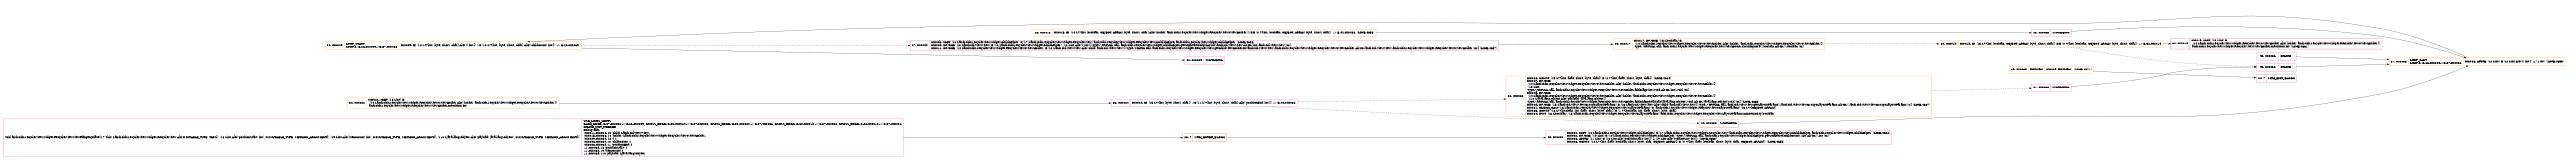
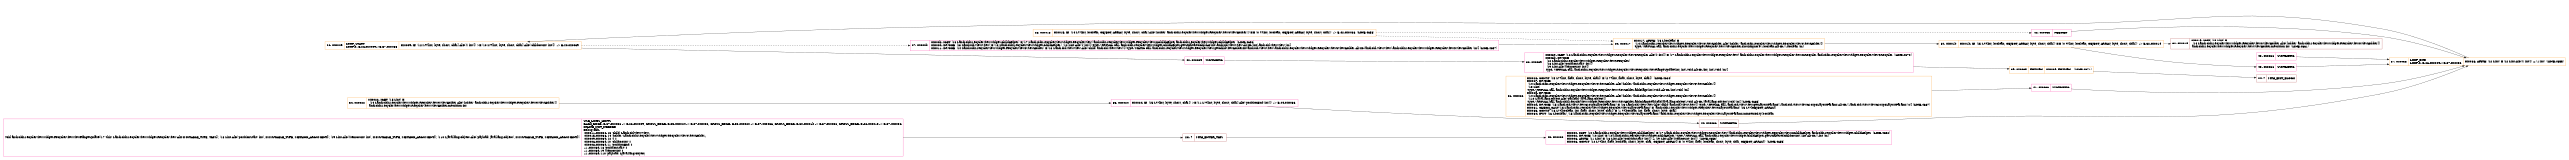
  digraph {
    rankdir=LR
    node [color=deeppink shape=record]
-   n1 [color=brown label="{23\:\ ?|MTH_ENTER_BLOCK\l}"]
+   n1 [color=brown label="{23\:\ ?|MTH_ENTER_THIS\l}"]
    n2 [label="{25\:\ 0x0000|0x0000: IGET  (r0 I:androidx.recyclerview.widget.ChildHelper) = (r7 I:androidx.recyclerview.widget.RecyclerView) androidx.recyclerview.widget.RecyclerView.mChildHelper androidx.recyclerview.widget.ChildHelper  (LINE:4652)\l0x0002: INVOKE  (r0 I:int) = (r0 I:androidx.recyclerview.widget.ChildHelper) type: VIRTUAL call: androidx.recyclerview.widget.ChildHelper.getUnfilteredChildCount():int A[MD:():int (m)]\l0x0006: ARITH  (r1 I:int) = (r8 I:int A[D('positionStart' int)]) + (r9 I:int A[D('itemCount' int)])  (LINE:4653)\l0x0008: CONST  (r2 I:??[int, float, boolean, short, byte, char, OBJECT, ARRAY]) = (0 ??[int, float, boolean, short, byte, char, OBJECT, ARRAY])  (LINE:4655)\l}"]
    n3 [color=darkorange label="{26\:\ 0x0009|LOOP_START\lLOOP:0: B:26:0x0009\-\>B:37:0x0036\l|0x0009: IF  (r2 I:??[int, byte, short, char] A[D('i' int)]) \>= (r0 I:??[int, byte, short, char] A[D('childCount' int)])  \-\> B:40:0x0039 \l}"]
    n4 [label="{27\:\ 0x000b|0x000b: IGET  (r3 I:androidx.recyclerview.widget.ChildHelper) = (r7 I:androidx.recyclerview.widget.RecyclerView) androidx.recyclerview.widget.RecyclerView.mChildHelper androidx.recyclerview.widget.ChildHelper  (LINE:4656)\l0x000d: INVOKE  (r3 I:android.view.View) = (r3 I:androidx.recyclerview.widget.ChildHelper), (r2 I:int A[D('i' int)]) type: VIRTUAL call: androidx.recyclerview.widget.ChildHelper.getUnfilteredChildAt(int):android.view.View A[MD:(int):android.view.View (m)]\l0x0011: INVOKE  (r4 I:androidx.recyclerview.widget.RecyclerView$ViewHolder) = (r3 I:android.view.View A[D('child' android.view.View)]) type: STATIC call: androidx.recyclerview.widget.RecyclerView.getChildViewHolderInt(android.view.View):androidx.recyclerview.widget.RecyclerView$ViewHolder A[MD:(android.view.View):androidx.recyclerview.widget.RecyclerView$ViewHolder (m)] (LINE:4657)\l}"]
    n5 [label="{40\:\ 0x0039|SYNTHETIC\l}"]
-   n6 [color=darkorange label="{29\:\ 0x0017|0x0017: INVOKE  (r5 I:boolean) = \l  (r4 I:androidx.recyclerview.widget.RecyclerView$ViewHolder A[D('holder' androidx.recyclerview.widget.RecyclerView$ViewHolder)])\l type: VIRTUAL call: androidx.recyclerview.widget.RecyclerView.ViewHolder.shouldIgnore():boolean A[MD:():boolean (m)]\l}"]
+   n6 [color=darkorange label="{29\:\ 0x0017|0x0017: ARITH  (r5 I:boolean) = \l  (r4 I:androidx.recyclerview.widget.RecyclerView$ViewHolder A[D('holder' androidx.recyclerview.widget.RecyclerView$ViewHolder)])\l type: VIRTUAL call: androidx.recyclerview.widget.RecyclerView.ViewHolder.shouldIgnore():boolean A[MD:():boolean (m)]\l}"]
+   n7 [label="{38\:\ 0x0039|0x0039: IGET  (r2 I:androidx.recyclerview.widget.RecyclerView$Recycler A[D('i' int)]) = (r7 I:androidx.recyclerview.widget.RecyclerView) androidx.recyclerview.widget.RecyclerView.mRecycler androidx.recyclerview.widget.RecyclerView$Recycler  (LINE:4670)\l0x003b: INVOKE  \l  (r2 I:androidx.recyclerview.widget.RecyclerView$Recycler)\l  (r8 I:int A[D('positionStart' int)])\l  (r9 I:int A[D('itemCount' int)])\l type: VIRTUAL call: androidx.recyclerview.widget.RecyclerView.Recycler.viewRangeUpdate(int, int):void A[MD:(int, int):void (m)]\l}"]
    n8 [color=darkorange label="{28\:\ 0x0015|0x0015: IF  (r4 I:??[int, boolean, OBJECT, ARRAY, byte, short, char] A[D('holder' androidx.recyclerview.widget.RecyclerView$ViewHolder)]) == (0 ??[int, boolean, OBJECT, ARRAY, byte, short, char])  \-\> B:42:0x0036  (LINE:4658)\l}"]
-   n9 [label="{42\:\ 0x0036|SYNTHETIC\l}"]
+   n9 [label="{42\:\ 0x0036|NEEDED\l}"]
    n10 [color=darkorange label="{30\:\ 0x001b|0x001b: IF  (r5 I:??[int, boolean, OBJECT, ARRAY, byte, short, char]) == (0 ??[int, boolean, OBJECT, ARRAY, byte, short, char])  \-\> B:32:0x001e \l}"]
-   n11 [color=darkorange label="{37\:\ 0x0036|LOOP_CAST\lLOOP:0: B:26:0x0009\-\>B:37:0x0036\l|0x0036: ARITH  (r2 I:int) = (r2 I:int A[D('i' int)]) + (1 int)  (LINE:4655)\l}"]
+   n11 [color=darkorange label="{37\:\ 0x0036|LOOP_END\lLOOP:0: B:26:0x0009\-\>B:37:0x0036\l|0x0036: ARITH  (r2 I:int) = (r2 I:int A[D('i' int)]) + (1 int)  (LINE:4655)\l}"]
    n12 [color=brown label="{32\:\ 0x001e|0x001e: IGET  (r5 I:int) = \l  (r4 I:androidx.recyclerview.widget.RecyclerView$ViewHolder A[D('holder' androidx.recyclerview.widget.RecyclerView$ViewHolder)])\l androidx.recyclerview.widget.RecyclerView.ViewHolder.mPosition int  (LINE:4661)\l}"]
-   n13 [label="{45\:\ 0x0036|INLINE\l}"]
+   n13 [label="{45\:\ 0x0036|SYNTHETIC\l}"]
    n14 [color=darkorange label="{34\:\ 0x0022|0x0022: IGET  (r5 I:int) = \l  (r4 I:androidx.recyclerview.widget.RecyclerView$ViewHolder A[D('holder' androidx.recyclerview.widget.RecyclerView$ViewHolder)])\l androidx.recyclerview.widget.RecyclerView.ViewHolder.mPosition int \l}"]
    n15 [label="{35\:\ 0x0024|0x0024: IF  (r5 I:??[int, byte, short, char]) \>= (r1 I:??[int, byte, short, char] A[D('positionEnd' int)])  \-\> B:44:0x0036 \l}"]
-   n16 [label="{43\:\ 0x0036|INLINE\l}"]
+   n16 [label="{43\:\ 0x0036|SYNTHETIC\l}"]
    n17 [color=darkorange label="{36\:\ 0x0026|0x0026: CONST  (r5 I:??[int, float, short, byte, char]) = (2 ??[int, float, short, byte, char])  (LINE:4664)\l0x0027: INVOKE  \l  (r4 I:androidx.recyclerview.widget.RecyclerView$ViewHolder A[D('holder' androidx.recyclerview.widget.RecyclerView$ViewHolder)])\l  (r5 I:int)\l type: VIRTUAL call: androidx.recyclerview.widget.RecyclerView.ViewHolder.addFlags(int):void A[MD:(int):void (m)]\l0x002a: INVOKE  \l  (r4 I:androidx.recyclerview.widget.RecyclerView$ViewHolder A[D('holder' androidx.recyclerview.widget.RecyclerView$ViewHolder)])\l  (r10 I:java.lang.Object A[D('payload' java.lang.Object)])\l type: VIRTUAL call: androidx.recyclerview.widget.RecyclerView.ViewHolder.addChangePayload(java.lang.Object):void A[MD:(java.lang.Object):void (m)] (LINE:4665)\l0x002d: INVOKE  (r5 I:android.view.ViewGroup$LayoutParams) = (r3 I:android.view.View A[D('child' android.view.View)]) type: VIRTUAL call: android.view.View.getLayoutParams():android.view.ViewGroup$LayoutParams A[MD:():android.view.ViewGroup$LayoutParams (c)] (LINE:4667)\l0x0031: CHECK_CAST (r5 I:androidx.recyclerview.widget.RecyclerView$LayoutParams) = (androidx.recyclerview.widget.RecyclerView$LayoutParams) (r5 I:??[OBJECT, ARRAY]) \l0x0033: CONST  (r6 I:??[boolean, int, float, short, byte, char]) = (1 ??[boolean, int, float, short, byte, char]) \l0x0034: IPUT  (r6 I:boolean), (r5 I:androidx.recyclerview.widget.RecyclerView$LayoutParams) androidx.recyclerview.widget.RecyclerView.LayoutParams.mInsetsDirty boolean \l}"]
    n18 [color=brown label="{44\:\ 0x0036|SYNTHETIC\l}"]
    n19 [label="{41\:\ 0x0036|SYNTHETIC\l}"]
    n20 [color=darkorange label="{39\:\ 0x003e|RETURN\l|0x003e: RETURN    (LINE:4671)\l}"]
    n21 [color=brown label="{24\:\ ?|MTH_EXIT_BLOCK\l}"]
    n22 [label="{void androidx.recyclerview.widget.RecyclerView.viewRangeUpdate((r7 'this' I:androidx.recyclerview.widget.RecyclerView A[IMMUTABLE_TYPE, THIS]), (r8 I:int A[D('positionStart' int), IMMUTABLE_TYPE, METHOD_ARGUMENT]), (r9 I:int A[D('itemCount' int), IMMUTABLE_TYPE, METHOD_ARGUMENT]), (r10 I:java.lang.Object A[D('payload' java.lang.Object), IMMUTABLE_TYPE, METHOD_ARGUMENT]))  | USE_LINES_HINTS\lBACK_EDGE: B:37:0x0036 \-\> B:26:0x0009, CROSS_EDGE: B:35:0x0024 \-\> B:37:0x0036, CROSS_EDGE: B:33:0x0020 \-\> B:37:0x0036, CROSS_EDGE: B:30:0x001b \-\> B:37:0x0036, CROSS_EDGE: B:28:0x0015 \-\> B:37:0x0036\lINLINE_NOT_NEEDED\lDebug Info:\l  0x0011\-0x0036: r3 'child' Landroid\/view\/View;\l  0x0015\-0x0036: r4 'holder' Landroidx\/recyclerview\/widget\/RecyclerView$ViewHolder;\l  0x0009\-0x0039: r2 'i' I\l  0x0006\-0x003e: r0 'childCount' I\l  0x0008\-0x003e: r1 'positionEnd' I\l  \-1 \-0x003e: r8 'positionStart' I\l  \-1 \-0x003e: r9 'itemCount' I\l  \-1 \-0x003e: r10 'payload' Ljava\/lang\/Object;\l}"]
    n1 -> n2
    n3 -> n4 [style=dashed]
    n3 -> n5
    n4 -> n6
-   n6 -> n10 [style=dashed]
-   n8 -> n9
+   n5 -> n7
+   n6 -> n10
+   n7 -> n20
+   n8 -> n6 [style=dashed]
+   n8 -> n9 [style=dashed]
    n9 -> n11
    n10 -> n12
-   n10 -> n13 [style=dashed]
+   n10 -> n13 [style=solid]
    n11 -> n3
    n13 -> n11
    n14 -> n15
-   n15 -> n17 [style=dashed]
-   n15 -> n18 [style=dashed]
+   n15 -> n18
    n16 -> n11
-   n17 -> n19 [style=dashed]
+   n17 -> n19
    n18 -> n11
-   n19 -> n13
+   n19 -> n11
    n20 -> n21
    n22 -> n1
  }
